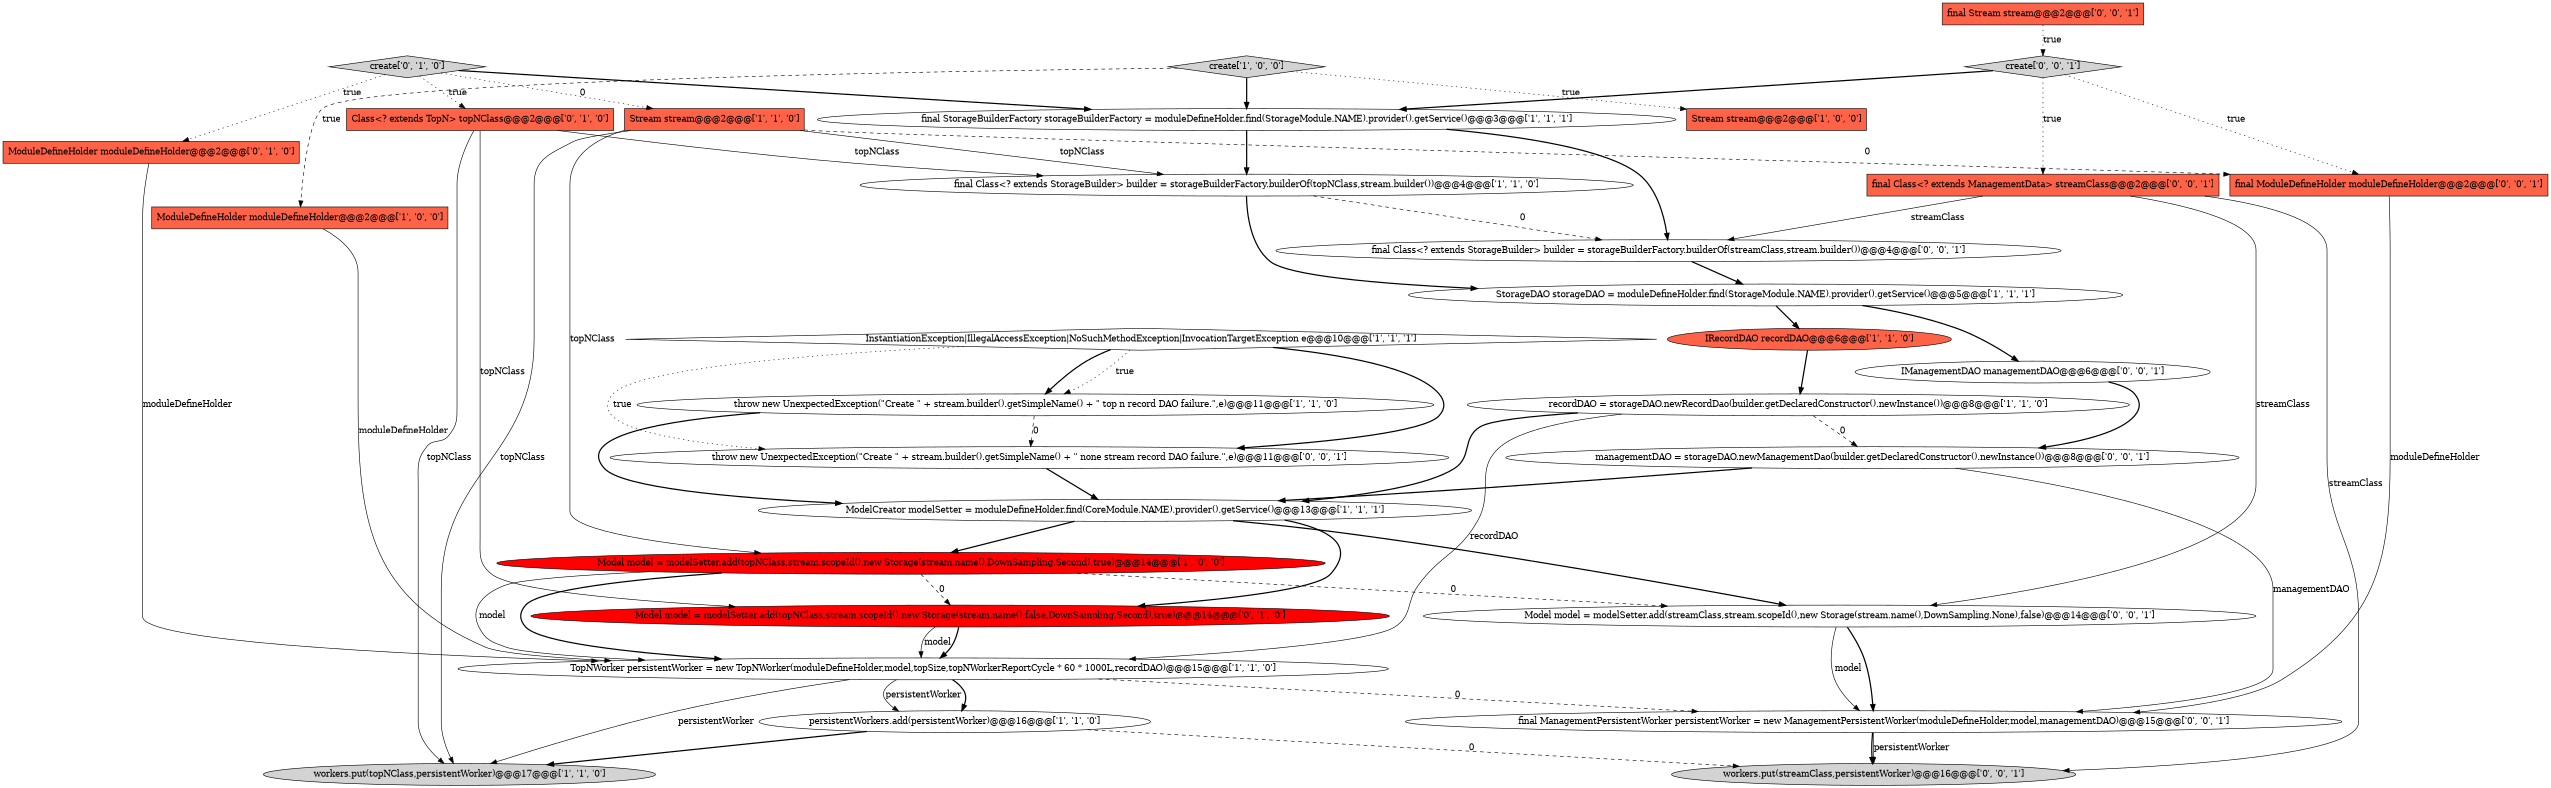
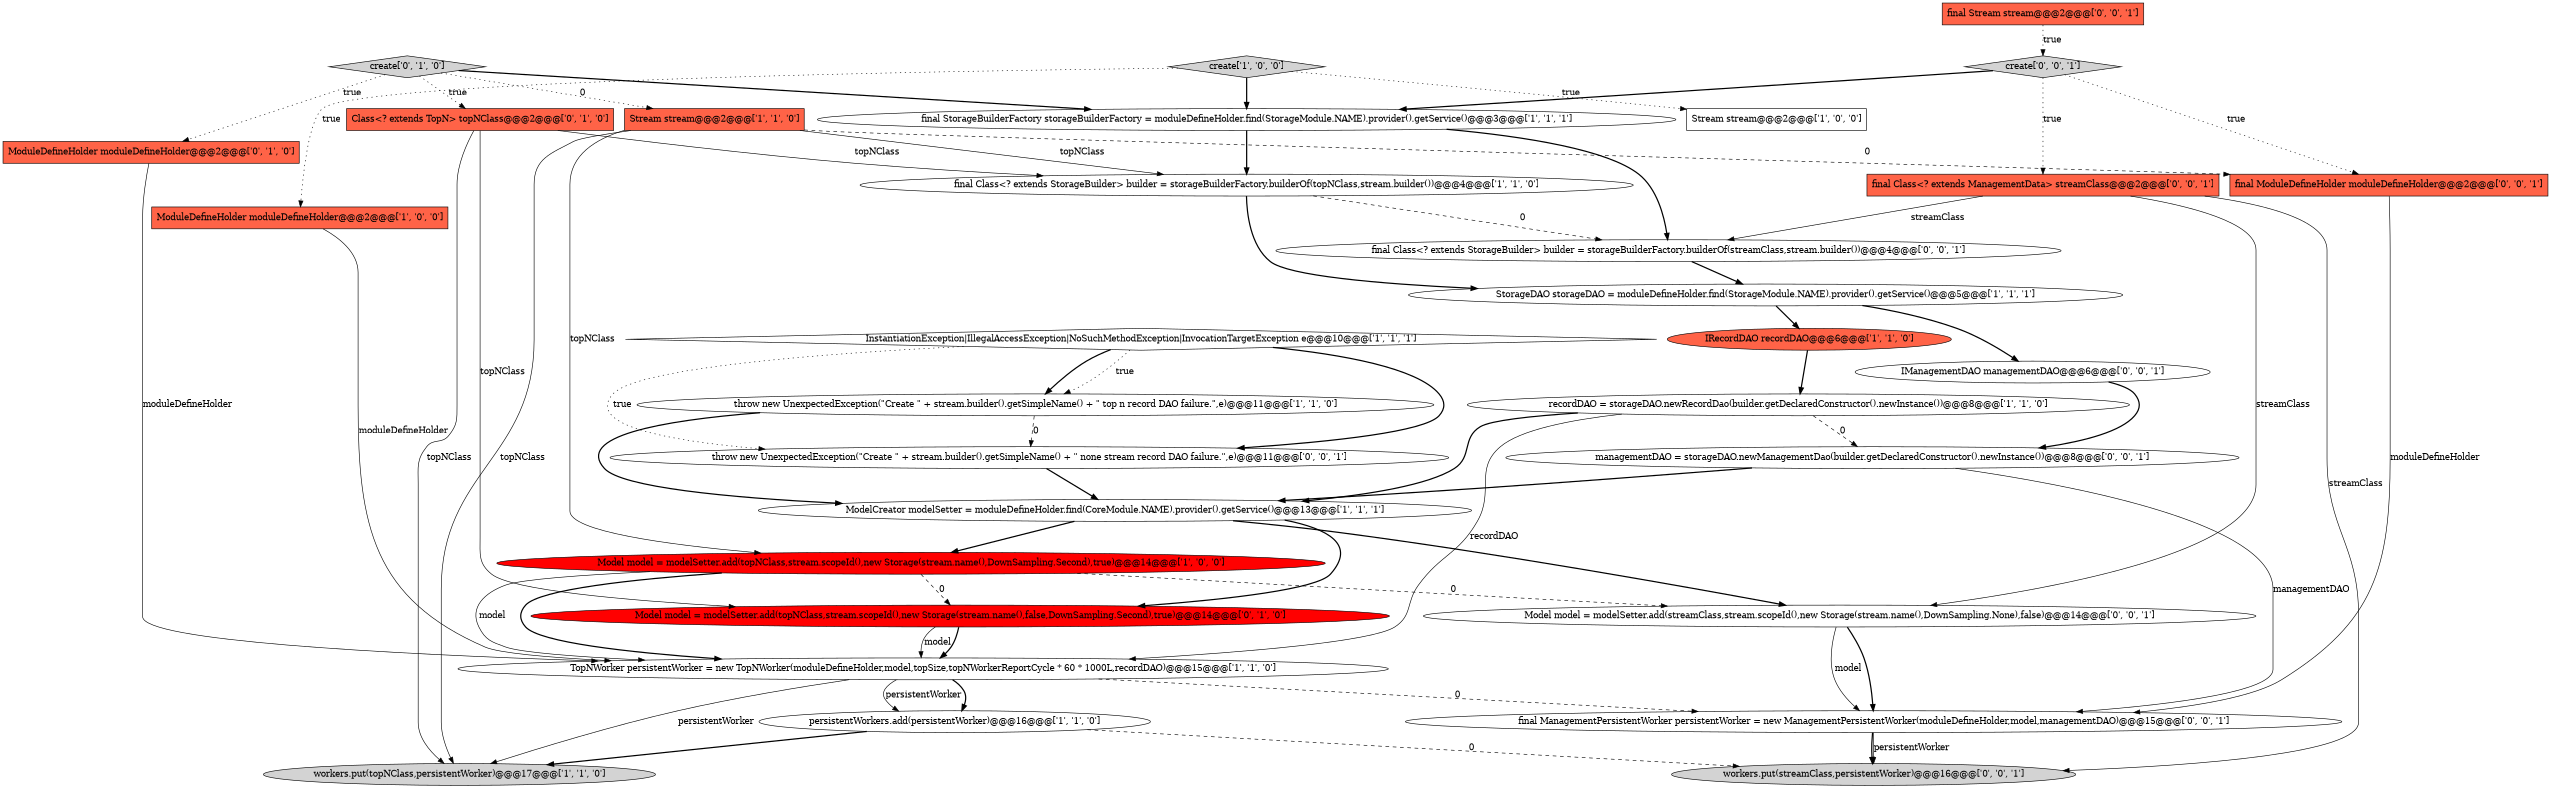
  digraph {
    node [fillcolor=white shape=ellipse style=filled]
    edge [style=bold]
    n1 [label="throw new UnexpectedException(\"Create \" + stream.builder().getSimpleName() + \" none stream record DAO failure.\",e)@@@11@@@['0', '0', '1']"]
    n2 [label="ModelCreator modelSetter = moduleDefineHolder.find(CoreModule.NAME).provider().getService()@@@13@@@['1', '1', '1']"]
    n3 [label="Model model = modelSetter.add(streamClass,stream.scopeId(),new Storage(stream.name(),DownSampling.None),false)@@@14@@@['0', '0', '1']"]
    n4 [fillcolor=red label="Model model = modelSetter.add(topNClass,stream.scopeId(),new Storage(stream.name(),DownSampling.Second),true)@@@14@@@['1', '0', '0']"]
    n5 [fillcolor=red label="Model model = modelSetter.add(topNClass,stream.scopeId(),new Storage(stream.name(),false,DownSampling.Second),true)@@@14@@@['0', '1', '0']"]
    n6 [label="InstantiationException|IllegalAccessException|NoSuchMethodException|InvocationTargetException e@@@10@@@['1', '1', '1']" shape=diamond]
    n7 [label="throw new UnexpectedException(\"Create \" + stream.builder().getSimpleName() + \" top n record DAO failure.\",e)@@@11@@@['1', '1', '0']"]
    n8 [label="recordDAO = storageDAO.newRecordDao(builder.getDeclaredConstructor().newInstance())@@@8@@@['1', '1', '0']"]
    n9 [label="TopNWorker persistentWorker = new TopNWorker(moduleDefineHolder,model,topSize,topNWorkerReportCycle * 60 * 1000L,recordDAO)@@@15@@@['1', '1', '0']"]
    n10 [label="managementDAO = storageDAO.newManagementDao(builder.getDeclaredConstructor().newInstance())@@@8@@@['0', '0', '1']"]
    n11 [label="final ManagementPersistentWorker persistentWorker = new ManagementPersistentWorker(moduleDefineHolder,model,managementDAO)@@@15@@@['0', '0', '1']"]
    n12 [fillcolor=lightgray label="workers.put(topNClass,persistentWorker)@@@17@@@['1', '1', '0']"]
    n13 [label="persistentWorkers.add(persistentWorker)@@@16@@@['1', '1', '0']"]
    n14 [fillcolor=tomato label="final ModuleDefineHolder moduleDefineHolder@@@2@@@['0', '0', '1']" shape=box]
    n15 [fillcolor=lightgray label="workers.put(streamClass,persistentWorker)@@@16@@@['0', '0', '1']"]
    n16 [label="final StorageBuilderFactory storageBuilderFactory = moduleDefineHolder.find(StorageModule.NAME).provider().getService()@@@3@@@['1', '1', '1']"]
    n17 [label="final Class<? extends StorageBuilder> builder = storageBuilderFactory.builderOf(topNClass,stream.builder())@@@4@@@['1', '1', '0']"]
    n18 [label="final Class<? extends StorageBuilder> builder = storageBuilderFactory.builderOf(streamClass,stream.builder())@@@4@@@['0', '0', '1']"]
    n19 [label="StorageDAO storageDAO = moduleDefineHolder.find(StorageModule.NAME).provider().getService()@@@5@@@['1', '1', '1']"]
    n20 [fillcolor=tomato label="final Class<? extends ManagementData> streamClass@@@2@@@['0', '0', '1']" shape=box]
    n21 [fillcolor=lightgray label="create['0', '1', '0']" shape=diamond]
    n22 [fillcolor=tomato label="Stream stream@@@2@@@['1', '1', '0']" shape=box]
    n23 [fillcolor=tomato label="Class<? extends TopN> topNClass@@@2@@@['0', '1', '0']" shape=box]
    n24 [fillcolor=tomato label="ModuleDefineHolder moduleDefineHolder@@@2@@@['0', '1', '0']" shape=box]
    n25 [fillcolor=tomato label="ModuleDefineHolder moduleDefineHolder@@@2@@@['1', '0', '0']" shape=box]
    n26 [fillcolor=lightgray label="create['0', '0', '1']" shape=diamond]
    n27 [fillcolor=tomato label="final Stream stream@@@2@@@['0', '0', '1']" shape=box]
-   n28 [fillcolor=tomato label="Stream stream@@@2@@@['1', '0', '0']" shape=box]
+   n28 [label="Stream stream@@@2@@@['1', '0', '0']" shape=box]
    n29 [fillcolor=tomato label="IRecordDAO recordDAO@@@6@@@['1', '1', '0']"]
    n30 [label="IManagementDAO managementDAO@@@6@@@['0', '0', '1']"]
    n31 [fillcolor=lightgray label="create['1', '0', '0']" shape=diamond]
    n1 -> n2
    n2 -> n3
    n2 -> n4
    n2 -> n5
    n3 -> n11
    n3 -> n11 [label=model style=solid]
    n4 -> n3 [label=0 style=dashed]
    n4 -> n5 [label=0 style=dashed]
    n4 -> n9 [label=model style=solid]
    n4 -> n9
    n5 -> n9 [label=model style=solid]
    n5 -> n9
    n6 -> n1
    n6 -> n1 [label=true style=dotted]
    n6 -> n7 [label=true style=dotted]
    n6 -> n7
    n7 -> n1 [label=0 style=dashed]
    n7 -> n2
    n8 -> n2
    n8 -> n9 [label=recordDAO style=solid]
    n8 -> n10 [label=0 style=dashed]
    n9 -> n11 [label=0 style=dashed]
    n9 -> n12 [label=persistentWorker style=solid]
    n9 -> n13
    n9 -> n13 [label=persistentWorker style=solid]
    n10 -> n2
    n10 -> n11 [label=managementDAO style=solid]
    n11 -> n15
    n11 -> n15 [label=persistentWorker style=solid]
    n13 -> n12
    n13 -> n15 [label=0 style=dashed]
    n14 -> n11 [label=moduleDefineHolder style=solid]
    n16 -> n17
    n16 -> n18
    n17 -> n18 [label=0 style=dashed]
    n17 -> n19
    n18 -> n19
    n19 -> n29
    n19 -> n30
    n20 -> n3 [label=streamClass style=solid]
    n20 -> n15 [label=streamClass style=solid]
    n20 -> n18 [label=streamClass style=solid]
    n21 -> n16
    n21 -> n22 [label=0 style=dotted]
    n21 -> n23 [label=true style=dotted]
    n21 -> n24 [label=true style=dotted]
    n22 -> n4 [label=topNClass style=solid]
    n22 -> n12 [label=topNClass style=solid]
    n22 -> n14 [label=0 style=dashed]
    n22 -> n17 [label=topNClass style=solid]
    n23 -> n5 [label=topNClass style=solid]
    n23 -> n12 [label=topNClass style=solid]
    n23 -> n17 [label=topNClass style=solid]
    n24 -> n9 [label=moduleDefineHolder style=solid]
    n25 -> n9 [label=moduleDefineHolder style=solid]
    n26 -> n14 [label=true style=dotted]
    n26 -> n16
    n26 -> n20 [label=true style=dotted]
    n27 -> n26 [label=true style=dotted]
    n29 -> n8
    n30 -> n10
    n31 -> n16
-   n31 -> n25 [label=true style=dashed]
+   n31 -> n25 [label=true style=dotted]
    n31 -> n28 [label=true style=dotted]
  }
